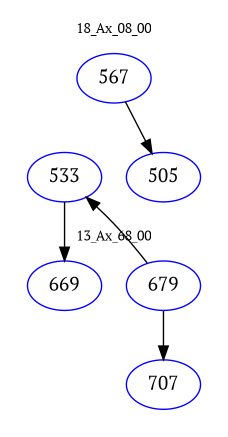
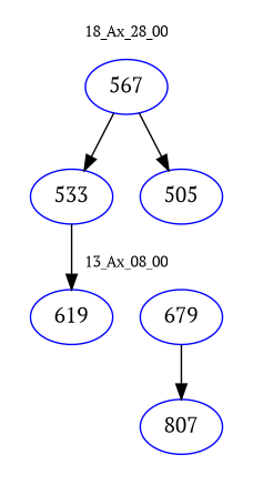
  digraph {
    fontname="PT Serif"
    node [color=blue fontname="PT Serif"]
    edge [color=black fontname="PT Serif"]
    n1 [label=679]
-   n2 [label=669]
-   n3 [label=707]
+   n2 [label=619]
+   n3 [label=807]
    n4 [label=567]
    n5 [label=533]
    n6 [label=505]
    subgraph cluster_1 {
      color=white
      fontsize=10
-     label="13_Ax_68_00"
+     label="13_Ax_08_00"
      n1
      n2
      n3
    }
    subgraph cluster_2 {
      color=white
      fontsize=10
-     label="18_Ax_08_00"
+     label="18_Ax_28_00"
      n4
      n5
      n6
    }
    n1 -> n3
-   n1 -> n5
+   n4 -> n5
    n4 -> n6
    n5 -> n2
  }
